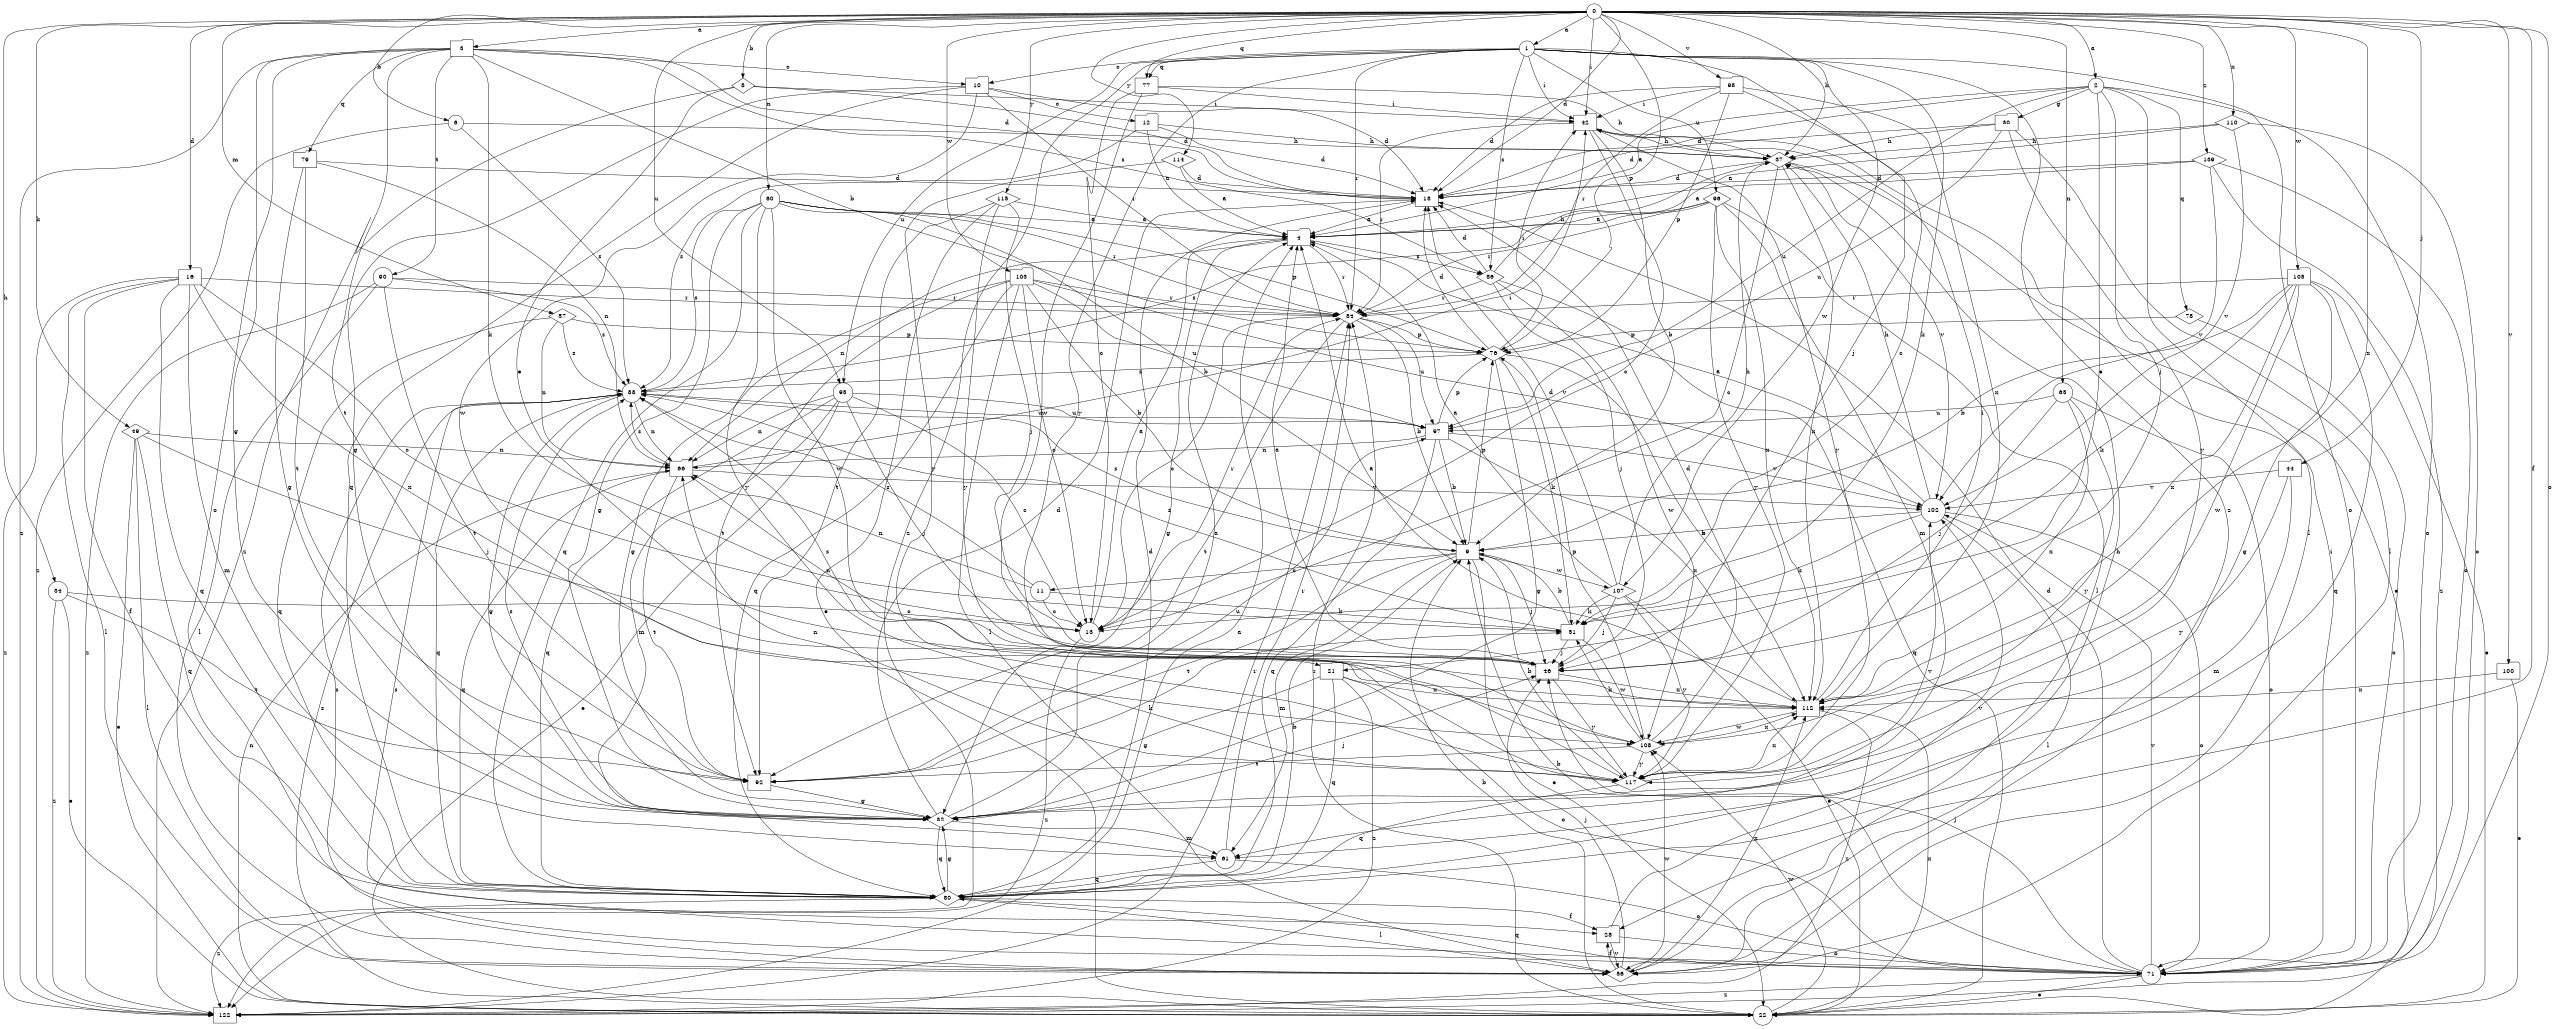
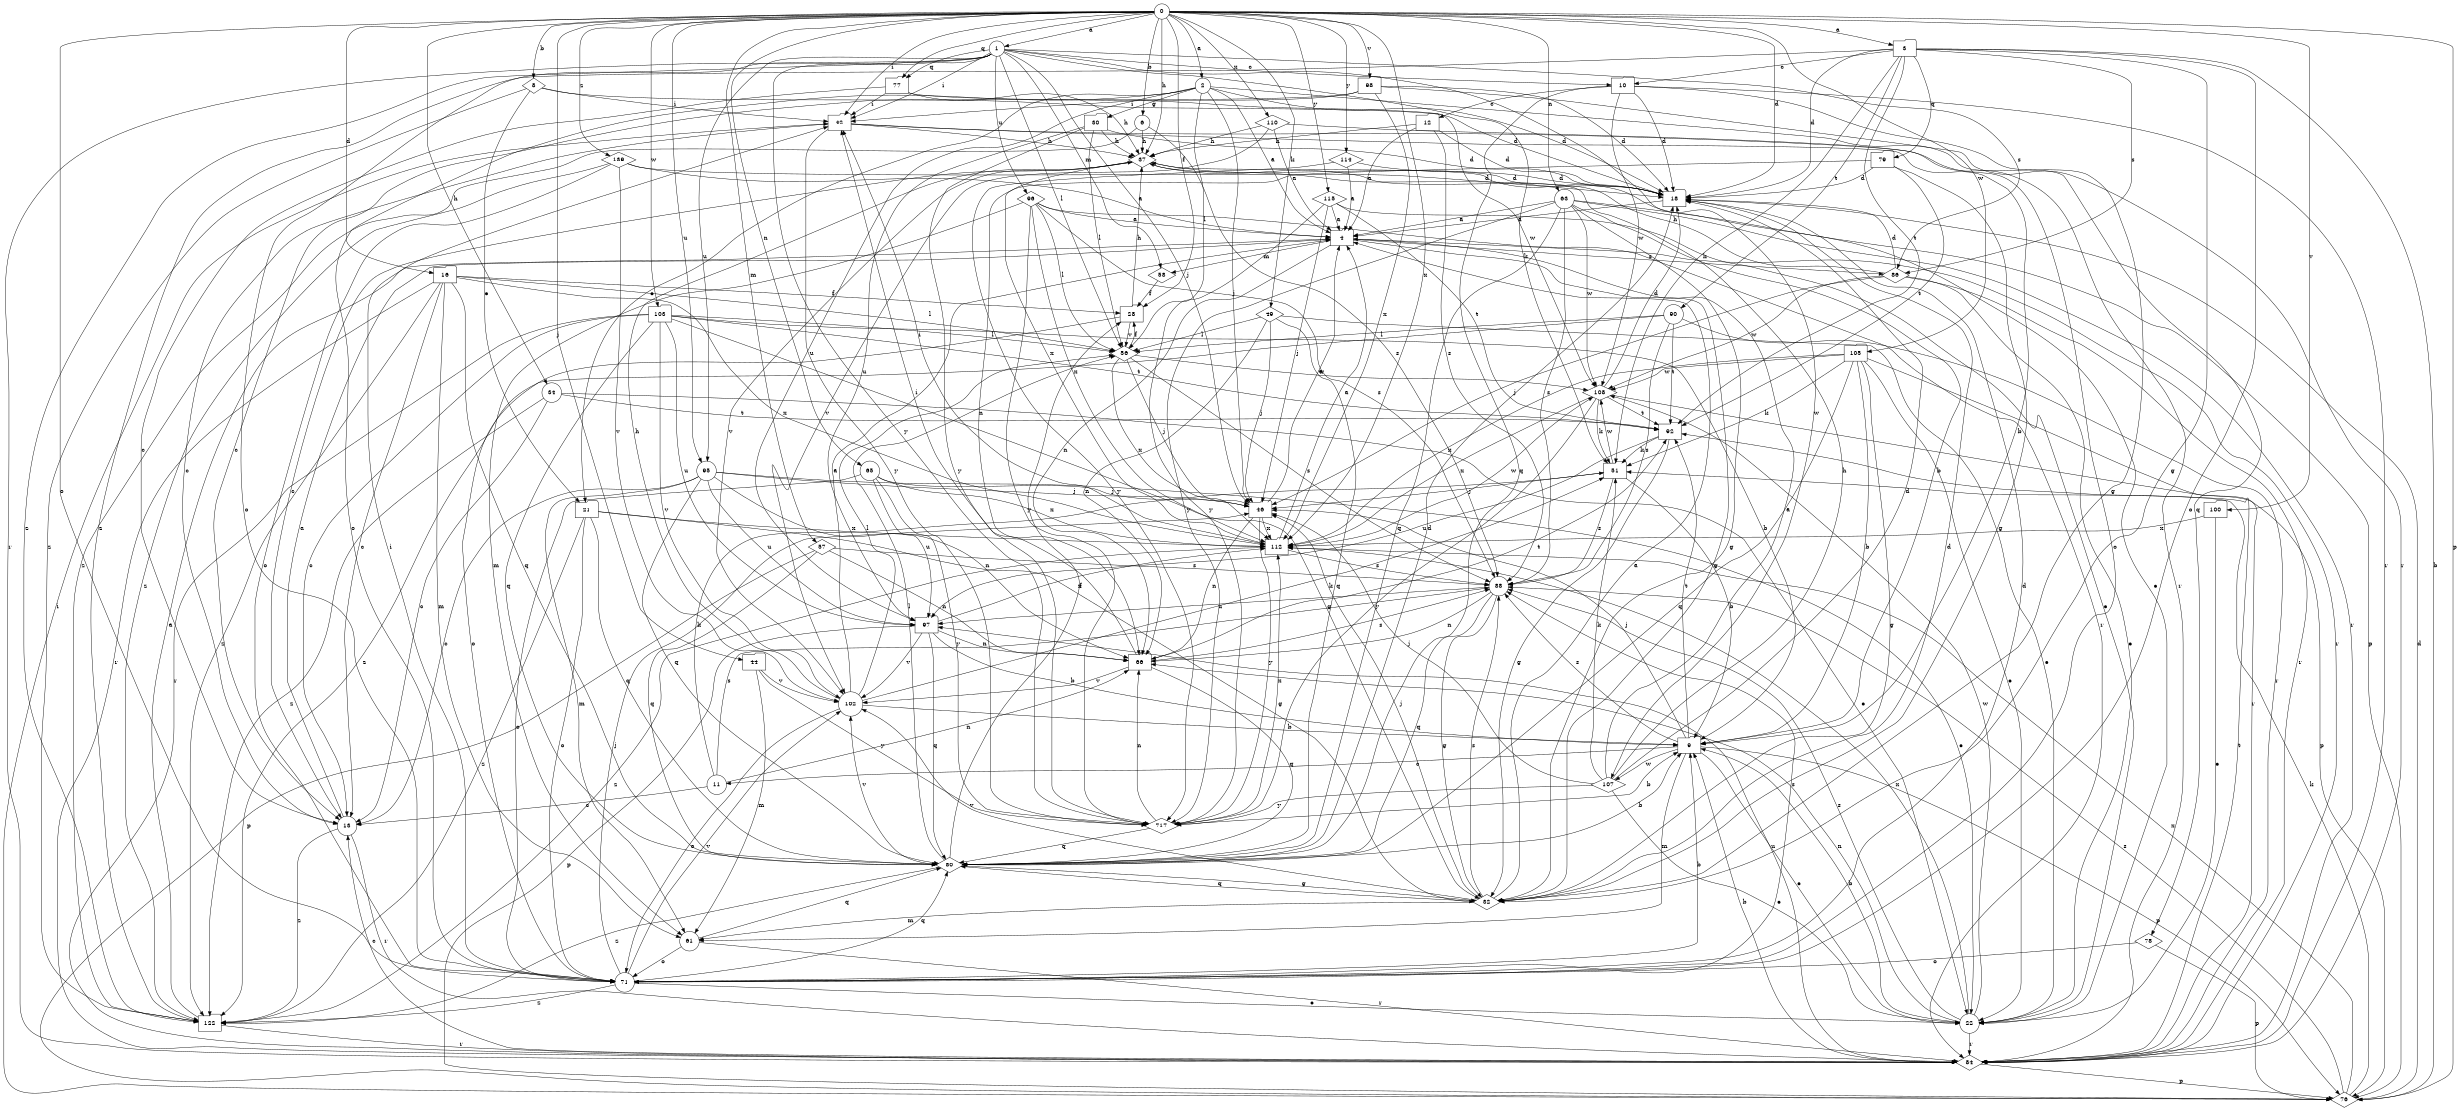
  strict digraph {
    node [shape=folder]
    0 [shape=circle]
    1 [shape=circle]
    2 [shape=circle]
    3
    6 [shape=circle]
    8 [shape=diamond]
    16
    18
    28
    34 [shape=circle]
    37 [shape=diamond]
    42
    44
    49 [shape=diamond]
    57 [shape=diamond]
-   63 [shape=circle label=60]
+   63 [shape=circle]
    65 [shape=circle]
    71 [shape=circle]
    76 [shape=diamond]
    77
    95 [shape=circle]
    98
    100
    103
    105
    110 [shape=diamond]
    112
    114 [shape=diamond]
    115 [shape=diamond]
    n30 [label=139 shape=diamond]
    10
    46
    51
    56 [shape=diamond]
+   58 [shape=diamond]
    84 [shape=diamond]
    86 [shape=diamond]
    96 [shape=diamond]
    107 [shape=diamond]
-   117 [shape=diamond]
+   117 [shape=diamond label=717]
    122
    4
    21
    30
    78 [shape=diamond]
    97
    32 [shape=diamond]
    79
    90 [shape=circle]
    92
    88 [shape=circle]
    61 [shape=circle]
    80 [shape=diamond]
    13 [shape=circle]
    22 [shape=circle]
    102 [shape=circle]
    9
    66
    108 [shape=diamond]
    12
    11 [shape=circle]
    0 -> 1 [label=a]
    0 -> 2 [label=a]
    0 -> 3 [label=a]
    0 -> 6 [label=b]
    0 -> 8 [label=b]
    0 -> 16 [label=d]
    0 -> 18 [label=d]
    0 -> 28 [label=f]
    0 -> 34 [label=h]
    0 -> 37 [label=h]
    0 -> 42 [label=i]
    0 -> 44 [label=j]
    0 -> 49 [label=k]
    0 -> 57 [label=m]
    0 -> 63 [label=n]
    0 -> 65 [label=n]
    0 -> 71 [label=o]
    0 -> 76 [label=p]
    0 -> 77 [label=q]
    0 -> 95 [label=u]
    0 -> 98 [label=v]
    0 -> 100 [label=v]
    0 -> 103 [label=w]
    0 -> 105 [label=w]
    0 -> 110 [label=x]
    0 -> 112 [label=x]
    0 -> 114 [label=y]
    0 -> 115 [label=y]
    0 -> n30 [label=z]
    1 -> 42 [label=i]
    1 -> 71 [label=o]
    1 -> 77 [label=q]
    1 -> 95 [label=u]
    1 -> 10 [label=c]
    1 -> 46 [label=j]
    1 -> 51 [label=k]
-   1 -> 56 [label=z]
+   1 -> 56 [label=l]
+   1 -> 58 [label=m]
    1 -> 84 [label=r]
    1 -> 86 [label=s]
    1 -> 96 [label=u]
    1 -> 107 [label=w]
    1 -> 117 [label=y]
    1 -> 122 [label=z]
    2 -> 18 [label=d]
    2 -> 71 [label=o]
    2 -> 46 [label=j]
    2 -> 56 [label=l]
    2 -> 4 [label=a]
    2 -> 21 [label=e]
    2 -> 30 [label=g]
    2 -> 78 [label=q]
    2 -> 97 [label=u]
    3 -> 18 [label=d]
    3 -> 71 [label=o]
    3 -> 76 [label=b]
    3 -> 10 [label=c]
    3 -> 51 [label=k]
    3 -> 86 [label=s]
    3 -> 122 [label=z]
    3 -> 32 [label=g]
    3 -> 79 [label=q]
    3 -> 90 [label=t]
    3 -> 92 [label=t]
    6 -> 37 [label=h]
    6 -> 122 [label=z]
    6 -> 88 [label=s]
    8 -> 18 [label=d]
    8 -> 42 [label=i]
    8 -> 122 [label=z]
    8 -> 21 [label=e]
    16 -> 28 [label=f]
    16 -> 112 [label=x]
    16 -> 56 [label=l]
    16 -> 84 [label=r]
    16 -> 122 [label=z]
    16 -> 61 [label=m]
    16 -> 80 [label=q]
    16 -> 13 [label=c]
    18 -> 4 [label=a]
    28 -> 37 [label=h]
    28 -> 71 [label=o]
    28 -> 56 [label=v]
    34 -> 122 [label=z]
    34 -> 92 [label=t]
    34 -> 13 [label=c]
    34 -> 22 [label=e]
    37 -> 18 [label=d]
    37 -> 112 [label=x]
    37 -> 13 [label=c]
    37 -> 22 [label=e]
    37 -> 102 [label=v]
    42 -> 37 [label=h]
    42 -> 84 [label=r]
    42 -> 117 [label=y]
    42 -> 13 [label=c]
    42 -> 9 [label=b]
    44 -> 117 [label=y]
    44 -> 61 [label=m]
    44 -> 102 [label=v]
    49 -> 46 [label=j]
    49 -> 56 [label=l]
    49 -> 80 [label=q]
    49 -> 22 [label=e]
    49 -> 66 [label=n]
    57 -> 76 [label=p]
    57 -> 88 [label=s]
    57 -> 80 [label=q]
    57 -> 66 [label=n]
    63 -> 76 [label=p]
    63 -> 84 [label=r]
    63 -> 117 [label=y]
    63 -> 4 [label=a]
    63 -> 32 [label=g]
    63 -> 88 [label=s]
    63 -> 80 [label=q]
    63 -> 9 [label=b]
    63 -> 108 [label=w]
    65 -> 71 [label=o]
    65 -> 112 [label=x]
    65 -> 46 [label=j]
    65 -> 117 [label=y]
    65 -> 97 [label=u]
    71 -> 18 [label=d]
    71 -> 42 [label=i]
    71 -> 46 [label=j]
    71 -> 122 [label=z]
    71 -> 88 [label=s]
    71 -> 80 [label=q]
    71 -> 22 [label=e]
    71 -> 102 [label=v]
    71 -> 9 [label=b]
    76 -> 18 [label=d]
    76 -> 42 [label=i]
    76 -> 112 [label=x]
    76 -> 51 [label=k]
-   76 -> 32 [label=g]
    76 -> 88 [label=s]
    77 -> 37 [label=h]
    77 -> 42 [label=i]
    77 -> 13 [label=c]
    77 -> 108 [label=w]
    95 -> 46 [label=j]
    95 -> 97 [label=u]
    95 -> 61 [label=m]
    95 -> 80 [label=q]
    95 -> 13 [label=c]
    95 -> 22 [label=e]
    95 -> 66 [label=n]
    98 -> 18 [label=d]
    98 -> 42 [label=i]
-   98 -> 76 [label=p]
    98 -> 112 [label=x]
    98 -> 84 [label=r]
    98 -> 13 [label=c]
    100 -> 112 [label=x]
    100 -> 22 [label=e]
    103 -> 56 [label=l]
    103 -> 84 [label=r]
    103 -> 97 [label=u]
    103 -> 32 [label=g]
    103 -> 92 [label=t]
    103 -> 80 [label=q]
    103 -> 13 [label=c]
    103 -> 102 [label=v]
    103 -> 9 [label=b]
    105 -> 112 [label=x]
    105 -> 51 [label=k]
    105 -> 84 [label=r]
    105 -> 32 [label=g]
    105 -> 80 [label=q]
    105 -> 22 [label=e]
    105 -> 9 [label=b]
    105 -> 108 [label=w]
    110 -> 37 [label=h]
    110 -> 71 [label=o]
    110 -> 4 [label=a]
    110 -> 102 [label=v]
    112 -> 42 [label=i]
    112 -> 122 [label=z]
    112 -> 4 [label=a]
    112 -> 88 [label=s]
    112 -> 108 [label=w]
    114 -> 18 [label=d]
    114 -> 117 [label=y]
    114 -> 4 [label=a]
    115 -> 46 [label=j]
    115 -> 117 [label=y]
    115 -> 4 [label=a]
    115 -> 92 [label=t]
    115 -> 22 [label=e]
    n30 -> 18 [label=d]
    n30 -> 71 [label=o]
    n30 -> 122 [label=z]
    n30 -> 4 [label=a]
    n30 -> 102 [label=v]
    10 -> 18 [label=d]
    10 -> 84 [label=r]
    10 -> 32 [label=g]
    10 -> 80 [label=q]
    10 -> 108 [label=w]
    10 -> 12 [label=c]
    46 -> 112 [label=x]
    46 -> 117 [label=y]
    46 -> 4 [label=a]
    46 -> 66 [label=n]
    51 -> 46 [label=j]
    51 -> 88 [label=s]
    51 -> 9 [label=b]
    51 -> 108 [label=w]
    56 -> 28 [label=f]
    56 -> 112 [label=x]
    56 -> 46 [label=j]
    56 -> 88 [label=s]
    56 -> 108 [label=w]
+   58 -> 28 [label=f]
    84 -> 76 [label=p]
    84 -> 97 [label=u]
    84 -> 92 [label=t]
    84 -> 13 [label=c]
    84 -> 9 [label=b]
    86 -> 18 [label=d]
    86 -> 37 [label=h]
    86 -> 46 [label=j]
    86 -> 84 [label=r]
-   86 -> 22 [label=q]
+   86 -> 22 [label=e]
    86 -> 108 [label=w]
    96 -> 112 [label=x]
    96 -> 56 [label=l]
    96 -> 84 [label=r]
    96 -> 117 [label=y]
    96 -> 4 [label=a]
    96 -> 88 [label=s]
    96 -> 61 [label=m]
    107 -> 18 [label=d]
    107 -> 37 [label=h]
    107 -> 46 [label=j]
    107 -> 51 [label=k]
    107 -> 117 [label=y]
    107 -> 4 [label=a]
    107 -> 22 [label=e]
    117 -> 112 [label=x]
    117 -> 80 [label=q]
    117 -> 9 [label=b]
    117 -> 66 [label=n]
    122 -> 84 [label=r]
    122 -> 4 [label=a]
+   4 -> 58 [label=m]
    4 -> 84 [label=r]
    4 -> 86 [label=s]
    4 -> 32 [label=g]
    4 -> 66 [label=n]
    21 -> 71 [label=o]
    21 -> 112 [label=x]
    21 -> 122 [label=z]
    21 -> 32 [label=g]
    21 -> 80 [label=q]
    30 -> 18 [label=d]
    30 -> 37 [label=h]
    30 -> 56 [label=l]
    30 -> 117 [label=y]
    30 -> 97 [label=u]
    78 -> 71 [label=o]
    78 -> 76 [label=p]
    97 -> 76 [label=p]
    97 -> 112 [label=x]
    97 -> 80 [label=q]
    97 -> 102 [label=v]
    97 -> 9 [label=b]
    97 -> 66 [label=n]
    32 -> 18 [label=d]
    32 -> 46 [label=j]
    32 -> 4 [label=a]
    32 -> 88 [label=s]
    32 -> 61 [label=m]
    32 -> 80 [label=q]
    32 -> 102 [label=v]
    79 -> 18 [label=d]
    79 -> 32 [label=g]
    79 -> 92 [label=t]
    79 -> 66 [label=n]
    90 -> 56 [label=l]
    90 -> 84 [label=r]
    90 -> 122 [label=z]
    90 -> 92 [label=t]
    90 -> 88 [label=s]
    92 -> 51 [label=k]
    92 -> 97 [label=u]
    92 -> 32 [label=g]
    88 -> 97 [label=u]
    88 -> 32 [label=g]
    88 -> 80 [label=q]
    88 -> 66 [label=n]
    61 -> 71 [label=o]
    61 -> 84 [label=r]
    61 -> 80 [label=q]
    80 -> 18 [label=d]
    80 -> 28 [label=f]
    80 -> 56 [label=l]
    80 -> 122 [label=z]
    80 -> 32 [label=g]
    80 -> 102 [label=v]
    80 -> 9 [label=b]
    13 -> 84 [label=r]
    13 -> 122 [label=z]
    13 -> 4 [label=a]
    22 -> 112 [label=x]
    22 -> 84 [label=r]
    22 -> 88 [label=s]
    22 -> 9 [label=b]
    22 -> 66 [label=n]
    22 -> 108 [label=w]
    102 -> 37 [label=h]
    102 -> 71 [label=o]
    102 -> 51 [label=k]
    102 -> 56 [label=l]
    102 -> 4 [label=a]
    102 -> 9 [label=b]
    9 -> 76 [label=p]
    9 -> 46 [label=j]
    9 -> 107 [label=w]
    9 -> 92 [label=t]
    9 -> 88 [label=s]
    9 -> 61 [label=m]
    9 -> 22 [label=e]
    9 -> 11 [label=c]
    66 -> 42 [label=i]
    66 -> 92 [label=t]
    66 -> 88 [label=s]
    66 -> 80 [label=q]
    66 -> 102 [label=v]
    108 -> 18 [label=d]
    108 -> 76 [label=p]
    108 -> 112 [label=x]
    108 -> 51 [label=k]
    108 -> 117 [label=y]
    108 -> 92 [label=t]
    12 -> 18 [label=d]
    12 -> 37 [label=h]
    12 -> 4 [label=a]
    12 -> 88 [label=s]
    11 -> 51 [label=k]
    11 -> 88 [label=s]
    11 -> 13 [label=c]
    11 -> 66 [label=n]
  }
